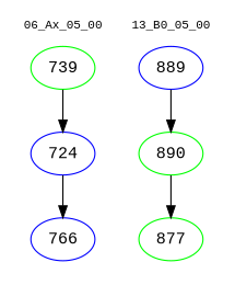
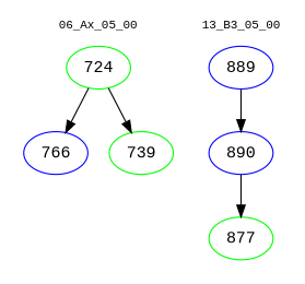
  digraph {
    fontname="Liberation Mono"
    node [color=blue fontname="Liberation Mono"]
    edge [color=black fontname="Liberation Mono"]
-   n1 [label=724]
+   n1 [color=green label=724]
    n2 [label=766]
    n3 [color=green label=739]
-   n4 [color=green label=890]
+   n4 [label=890]
    n5 [color=green label=877]
    n6 [label=889]
    subgraph cluster_1 {
      color=white
      fontsize=10
      label="06_Ax_05_00"
      n1
      n2
      n3
    }
    subgraph cluster_2 {
      color=white
      fontsize=10
-     label="13_B0_05_00"
+     label="13_B3_05_00"
      n4
      n5
      n6
    }
    n1 -> n2
-   n3 -> n1
+   n1 -> n3
    n4 -> n5
    n6 -> n4
  }
